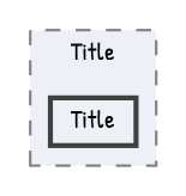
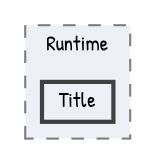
  digraph {
    compound=true
    fontname="Patrick Hand"
    n1 [color=grey25 fillcolor="#edf0f7" fontname="Patrick Hand" fontsize=10 height=0.2 label=Title shape=box style="filled,bold" width=0.4]
    subgraph cluster_1 {
      bgcolor="#edf0f7"
      fontsize=10
-     label=Title
+     label=Runtime
      pencolor=grey50
      style="filled,dashed"
      n1
    }
  }
